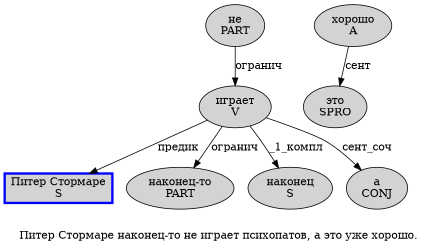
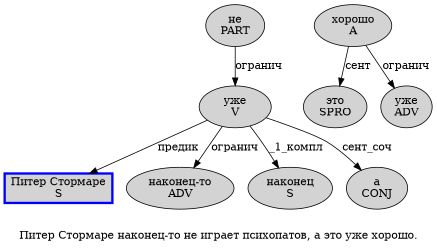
  digraph {
    label="Питер Стормаре наконец-то не играет психопатов, а это уже хорошо."
    node [fillcolor=lightgray penwidth=1 shape=ellipse style=filled]
    n1 [color=blue label="Питер Стормаре\nS" penwidth=3 shape=box]
-   n2 [label="наконец-то\nPART"]
+   n2 [label="наконец-то\nADV"]
    n3 [label="не\nPART"]
-   n4 [label="играет\nV"]
+   n4 [label="уже\nV"]
    n5 [label="наконец\nS"]
    n6 [label="а\nCONJ"]
    n7 [label="хорошо\nA"]
    n8 [label="это\nSPRO"]
+   n9 [label="уже\nADV"]
    n3 -> n4 [label="огранич"]
    n4 -> n1 [label="предик"]
    n4 -> n2 [label="огранич"]
    n4 -> n5 [label="_1_компл"]
    n4 -> n6 [label="сент_соч"]
    n7 -> n8 [label="сент"]
+   n7 -> n9 [label="огранич"]
  }
